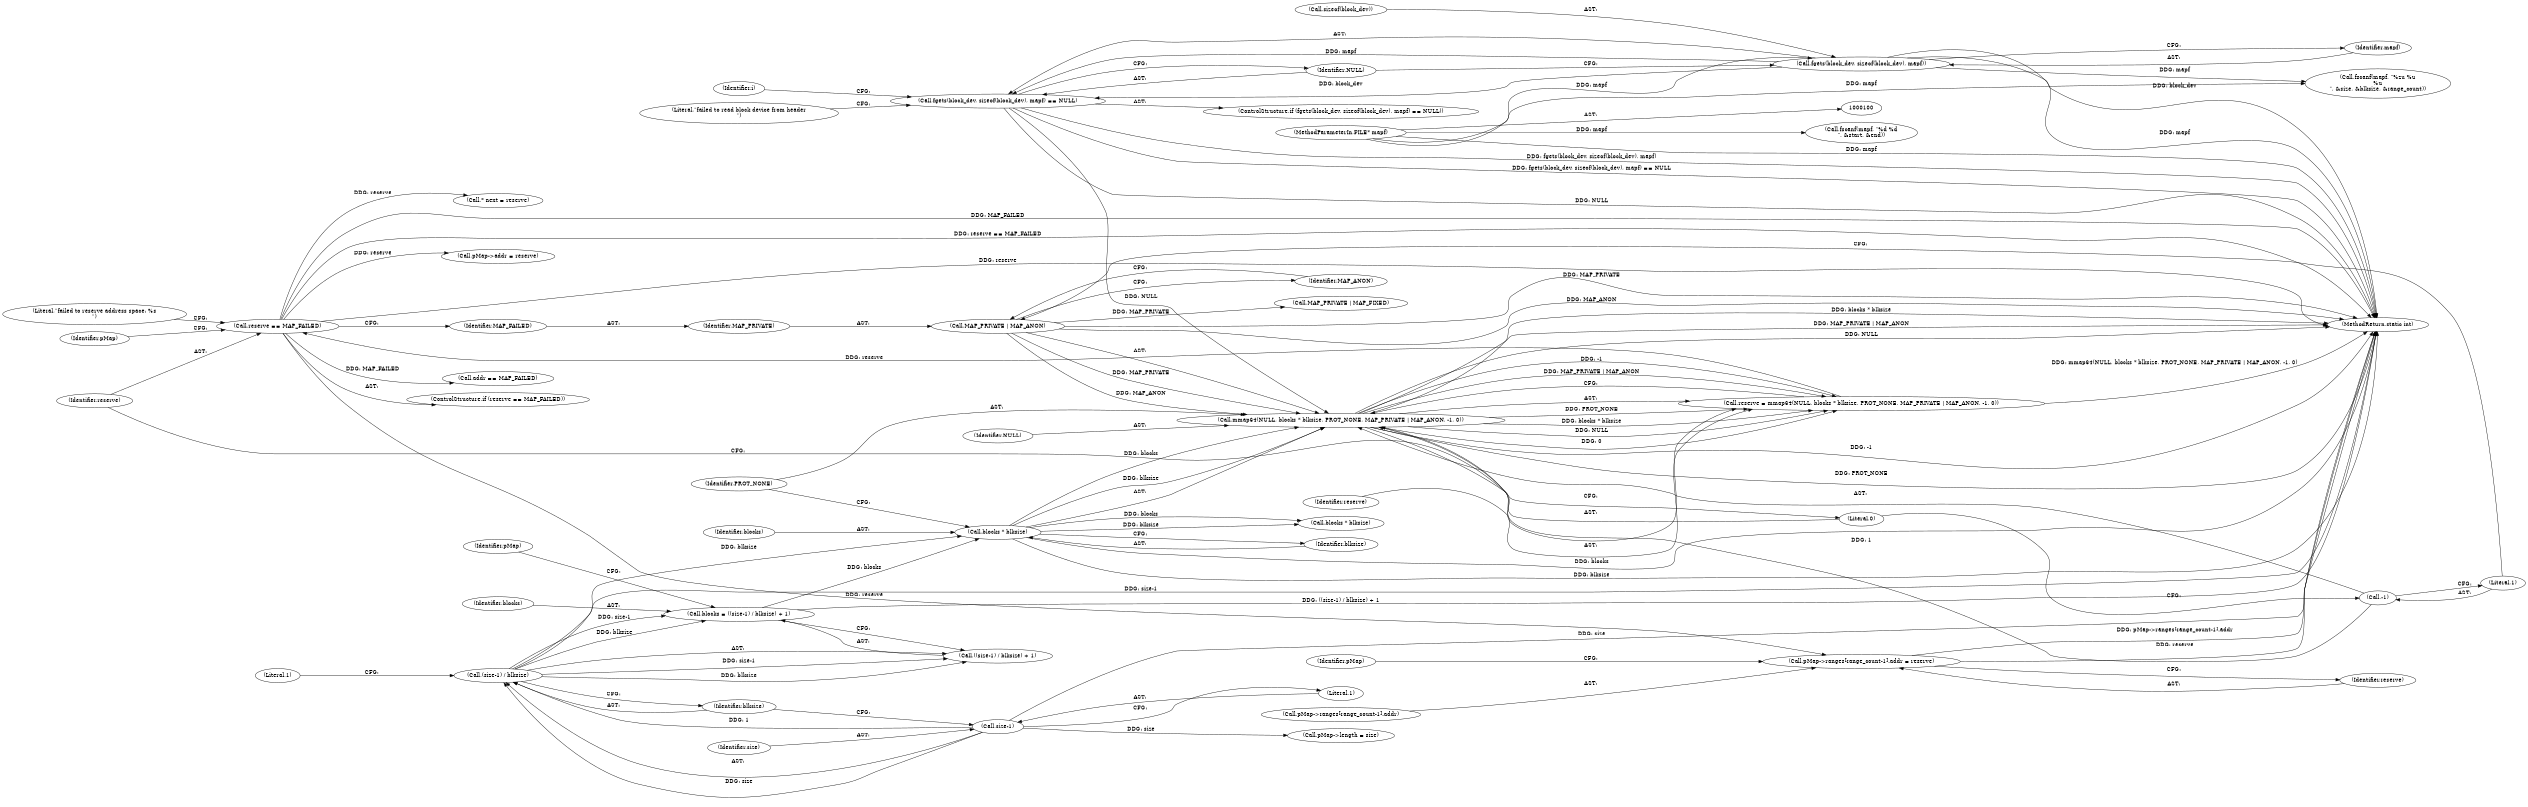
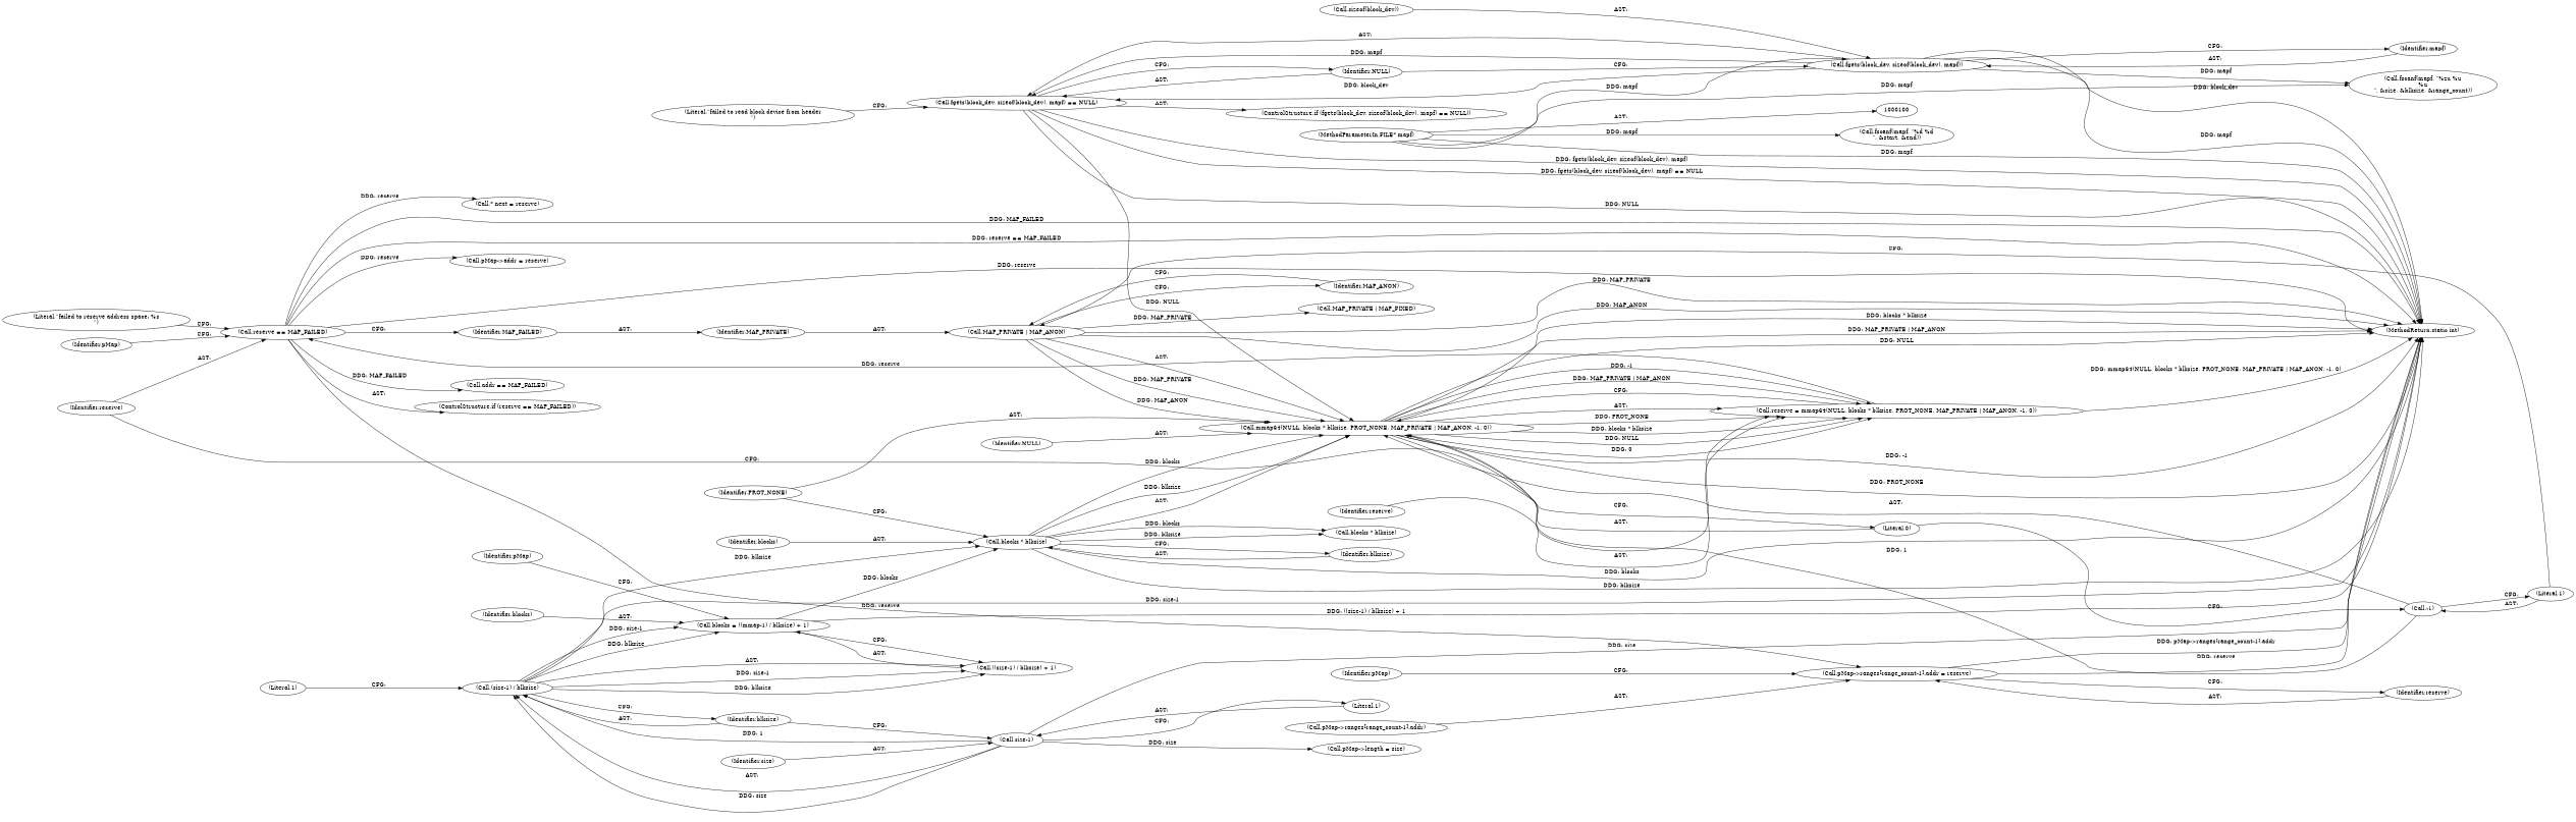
  digraph {
    rankdir=LR
    n1 [label="(Call,pMap->ranges[range_count-1].addr = reserve)"]
    n2 [label="(Identifier,reserve)"]
    n3 [label="(MethodReturn,static int)"]
    n4 [label="(Call,reserve == MAP_FAILED)"]
    n5 [label="(Call,addr == MAP_FAILED)"]
    n6 [label="(ControlStructure,if (reserve == MAP_FAILED))"]
    n7 [label="(Identifier,MAP_FAILED)"]
    n8 [label="(Call,* next = reserve)"]
    n9 [label="(Call,pMap->addr = reserve)"]
    n10 [label="(Identifier,MAP_PRIVATE)"]
    n11 [label="(Call,reserve = mmap64(NULL, blocks * blksize, PROT_NONE, MAP_PRIVATE | MAP_ANON, -1, 0))"]
    n12 [label="(Call,mmap64(NULL, blocks * blksize, PROT_NONE, MAP_PRIVATE | MAP_ANON, -1, 0))"]
    n13 [label="(Literal,0)"]
    n14 [label="(Call,-1)"]
    n15 [label="(Call,fgets(block_dev, sizeof(block_dev), mapf) == NULL)"]
    n16 [label="(Identifier,NULL)"]
    n17 [label="(ControlStructure,if (fgets(block_dev, sizeof(block_dev), mapf) == NULL))"]
    n18 [label="(Call,fgets(block_dev, sizeof(block_dev), mapf))"]
    n19 [label="(Call,fscanf(mapf, \"%zu %u\n%u\n\", &size, &blksize, &range_count))"]
    n20 [label="(Identifier,mapf)"]
    n21 [label="(MethodParameterIn,FILE* mapf)"]
    n22 [label="(Call,fscanf(mapf, \"%d %d\n\", &start, &end))"]
    1000100
    n24 [label="(Call,blocks * blksize)"]
    n25 [label="(Call,blocks * blksize)"]
    n26 [label="(Identifier,blksize)"]
-   n27 [label="(Call,blocks = ((size-1) / blksize) + 1)"]
+   n27 [label="(Call,blocks = ((mmap-1) / blksize) + 1)"]
    n28 [label="(Call,((size-1) / blksize) + 1)"]
    n29 [label="(Call,(size-1) / blksize)"]
    n30 [label="(Identifier,blksize)"]
    n31 [label="(Call,size-1)"]
    n32 [label="(Literal,1)"]
    n33 [label="(Call,pMap->length = size)"]
    n34 [label="(Call,MAP_PRIVATE | MAP_ANON)"]
    n35 [label="(Call,MAP_PRIVATE | MAP_FIXED)"]
    n36 [label="(Identifier,MAP_ANON)"]
    n37 [label="(Literal,1)"]
    n38 [label="(Identifier,PROT_NONE)"]
    n39 [label="(Identifier,pMap)"]
    n40 [label="(Literal,\"failed to reserve address space: %s\n\")"]
    n41 [label="(Identifier,NULL)"]
    n42 [label="(Identifier,pMap)"]
    n43 [label="(Identifier,size)"]
    n44 [label="(Identifier,pMap)"]
-   n45 [label="(Identifier,i)"]
    n46 [label="(Identifier,reserve)"]
    n47 [label="(Call,sizeof(block_dev))"]
    n48 [label="(Literal,\"failed to read block device from header\n\")"]
    n49 [label="(Identifier,blocks)"]
    n50 [label="(Literal,1)"]
    n51 [label="(Identifier,reserve)"]
    n52 [label="(Identifier,blocks)"]
    n53 [label="(Call,pMap->ranges[range_count-1].addr)"]
    n1 -> n2 [label="CFG: "]
    n1 -> n3 [label="DDG: reserve"]
    n1 -> n3 [label="DDG: pMap->ranges[range_count-1].addr"]
    n2 -> n1 [label="AST: "]
    n4 -> n1 [label="DDG: reserve"]
    n4 -> n3 [label="DDG: MAP_FAILED"]
    n4 -> n3 [label="DDG: reserve == MAP_FAILED"]
    n4 -> n3 [label="DDG: reserve"]
    n4 -> n5 [label="DDG: MAP_FAILED"]
    n4 -> n6 [label="AST: "]
    n4 -> n7 [label="CFG: "]
    n4 -> n8 [label="DDG: reserve"]
    n4 -> n9 [label="DDG: reserve"]
    n7 -> n10 [label="AST: "]
    n10 -> n34 [label="AST: "]
    n11 -> n3 [label="DDG: mmap64(NULL, blocks * blksize, PROT_NONE, MAP_PRIVATE | MAP_ANON, -1, 0)"]
    n11 -> n4 [label="DDG: reserve"]
    n11 -> n12 [label="CFG: "]
    n12 -> n3 [label="DDG: -1"]
    n12 -> n3 [label="DDG: PROT_NONE"]
    n12 -> n3 [label="DDG: blocks * blksize"]
    n12 -> n3 [label="DDG: MAP_PRIVATE | MAP_ANON"]
    n12 -> n3 [label="DDG: NULL"]
    n12 -> n11 [label="AST: "]
    n12 -> n11 [label="DDG: PROT_NONE"]
    n12 -> n11 [label="DDG: blocks * blksize"]
    n12 -> n11 [label="DDG: NULL"]
    n12 -> n11 [label="DDG: 0"]
    n12 -> n11 [label="DDG: MAP_PRIVATE | MAP_ANON"]
    n12 -> n11 [label="DDG: -1"]
    n12 -> n13 [label="CFG: "]
    n13 -> n12 [label="AST: "]
    n13 -> n14 [label="CFG: "]
    n14 -> n12 [label="AST: "]
    n14 -> n12 [label="DDG: 1"]
    n14 -> n37 [label="CFG: "]
    n15 -> n3 [label="DDG: NULL"]
    n15 -> n3 [label="DDG: fgets(block_dev, sizeof(block_dev), mapf)"]
    n15 -> n3 [label="DDG: fgets(block_dev, sizeof(block_dev), mapf) == NULL"]
    n15 -> n12 [label="DDG: NULL"]
    n15 -> n16 [label="CFG: "]
    n15 -> n17 [label="AST: "]
    n16 -> n15 [label="AST: "]
    n16 -> n18 [label="CFG: "]
    n18 -> n3 [label="DDG: block_dev"]
    n18 -> n3 [label="DDG: mapf"]
    n18 -> n15 [label="AST: "]
    n18 -> n15 [label="DDG: block_dev"]
    n18 -> n15 [label="DDG: mapf"]
    n18 -> n19 [label="DDG: mapf"]
    n18 -> n20 [label="CFG: "]
    n20 -> n18 [label="AST: "]
    n21 -> n3 [label="DDG: mapf"]
    n21 -> n18 [label="DDG: mapf"]
    n21 -> n19 [label="DDG: mapf"]
    n21 -> n22 [label="DDG: mapf"]
    n21 -> 1000100 [label="AST: "]
    n24 -> n3 [label="DDG: blksize"]
    n24 -> n3 [label="DDG: blocks"]
    n24 -> n12 [label="AST: "]
    n24 -> n12 [label="DDG: blocks"]
    n24 -> n12 [label="DDG: blksize"]
    n24 -> n25 [label="DDG: blocks"]
    n24 -> n25 [label="DDG: blksize"]
    n24 -> n26 [label="CFG: "]
    n26 -> n24 [label="AST: "]
    n27 -> n3 [label="DDG: ((size-1) / blksize) + 1"]
    n27 -> n24 [label="DDG: blocks"]
    n27 -> n28 [label="CFG: "]
    n28 -> n27 [label="AST: "]
    n29 -> n3 [label="DDG: size-1"]
    n29 -> n24 [label="DDG: blksize"]
    n29 -> n27 [label="DDG: size-1"]
    n29 -> n27 [label="DDG: blksize"]
    n29 -> n28 [label="AST: "]
    n29 -> n28 [label="DDG: size-1"]
    n29 -> n28 [label="DDG: blksize"]
    n29 -> n30 [label="CFG: "]
    n30 -> n29 [label="AST: "]
    n30 -> n31 [label="CFG: "]
    n31 -> n3 [label="DDG: size"]
    n31 -> n29 [label="AST: "]
    n31 -> n29 [label="DDG: size"]
    n31 -> n29 [label="DDG: 1"]
    n31 -> n32 [label="CFG: "]
    n31 -> n33 [label="DDG: size"]
    n32 -> n31 [label="AST: "]
    n34 -> n3 [label="DDG: MAP_ANON"]
    n34 -> n3 [label="DDG: MAP_PRIVATE"]
    n34 -> n12 [label="AST: "]
    n34 -> n12 [label="DDG: MAP_PRIVATE"]
    n34 -> n12 [label="DDG: MAP_ANON"]
    n34 -> n35 [label="DDG: MAP_PRIVATE"]
    n34 -> n36 [label="CFG: "]
    n36 -> n34 [label="CFG: "]
    n37 -> n14 [label="AST: "]
    n37 -> n34 [label="CFG: "]
    n38 -> n12 [label="AST: "]
    n38 -> n24 [label="CFG: "]
    n39 -> n27 [label="CFG: "]
    n40 -> n4 [label="CFG: "]
    n41 -> n12 [label="AST: "]
    n42 -> n1 [label="CFG: "]
    n43 -> n31 [label="AST: "]
    n44 -> n4 [label="CFG: "]
-   n45 -> n15 [label="CFG: "]
    n46 -> n11 [label="AST: "]
    n47 -> n18 [label="AST: "]
    n48 -> n15 [label="CFG: "]
    n49 -> n24 [label="AST: "]
    n50 -> n29 [label="CFG: "]
    n51 -> n4 [label="AST: "]
    n51 -> n11 [label="CFG: "]
    n52 -> n27 [label="AST: "]
    n53 -> n1 [label="AST: "]
  }
